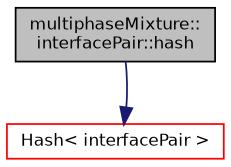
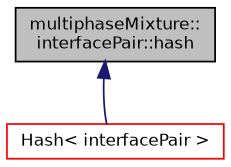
  digraph {
    fontname="DejaVu Sans"
    node [fontname="DejaVu Sans" fontsize=10 shape=record]
    n1 [color=black fillcolor=grey75 fontcolor=black height=0.2 label="multiphaseMixture::\linterfacePair::hash" style=filled width=0.4]
    n2 [color=red height=0.2 label="Hash\< interfacePair \>" width=0.4]
-   n2 -> n1 [color=midnightblue dir=back fontname="DejaVu Sans" fontsize=10 labelfontname=FreeSans labelfontsize=10 style=solid]
+   n1 -> n2 [color=midnightblue dir=back fontname="DejaVu Sans" fontsize=10 labelfontname=FreeSans labelfontsize=10 style=solid]
  }
